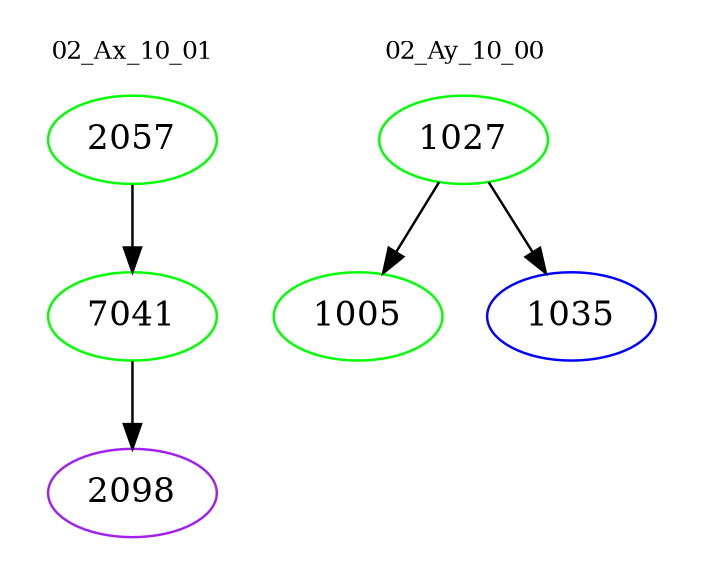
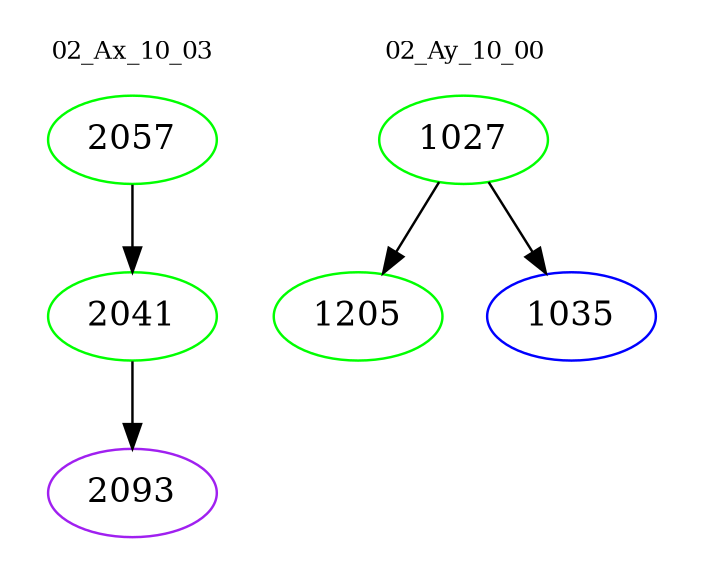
  digraph {
    node [color=green]
    edge [color=black]
    n1 [label=2057]
-   n2 [label=7041]
-   n3 [color=purple label=2098]
+   n2 [label=2041]
+   n3 [color=purple label=2093]
    n4 [label=1027]
-   n5 [label=1005]
+   n5 [label=1205]
    n6 [color=blue label=1035]
    subgraph cluster_1 {
      color=white
      fontsize=10
-     label="02_Ax_10_01"
+     label="02_Ax_10_03"
      n1
      n2
      n3
    }
    subgraph cluster_2 {
      color=white
      fontsize=10
      label="02_Ay_10_00"
      n4
      n5
      n6
    }
    n1 -> n2
    n2 -> n3
    n4 -> n5
    n4 -> n6
  }
